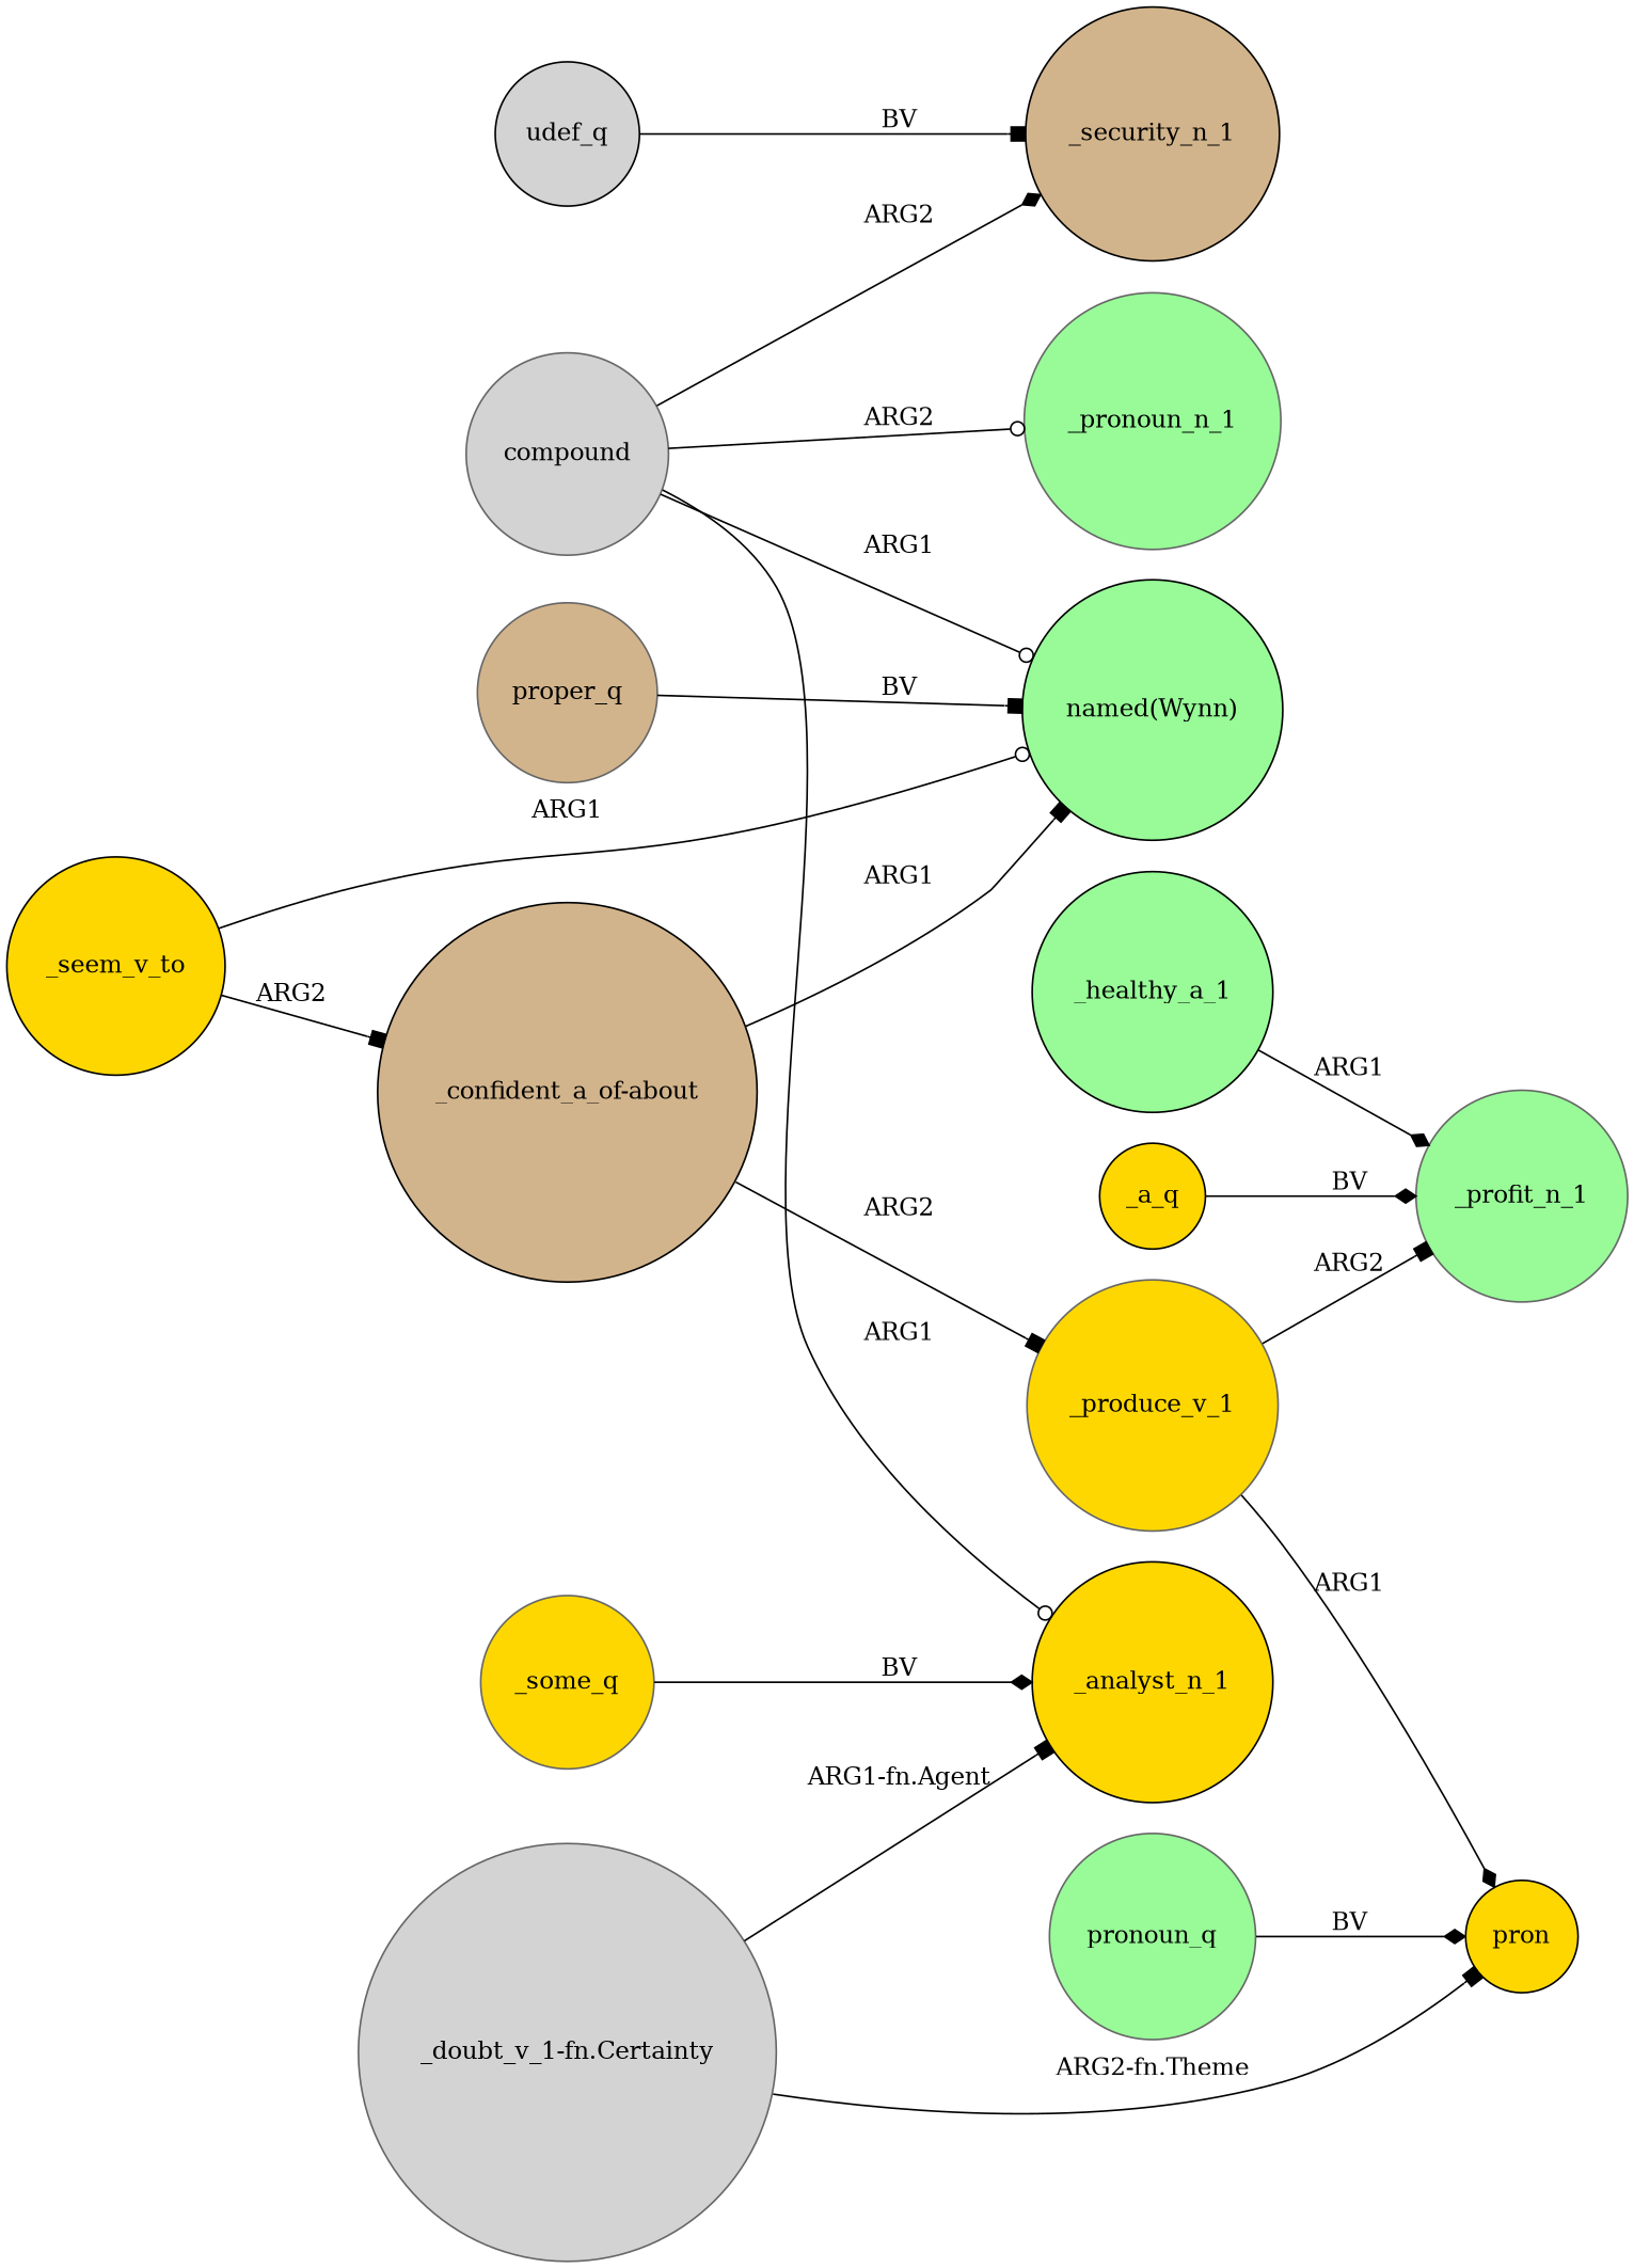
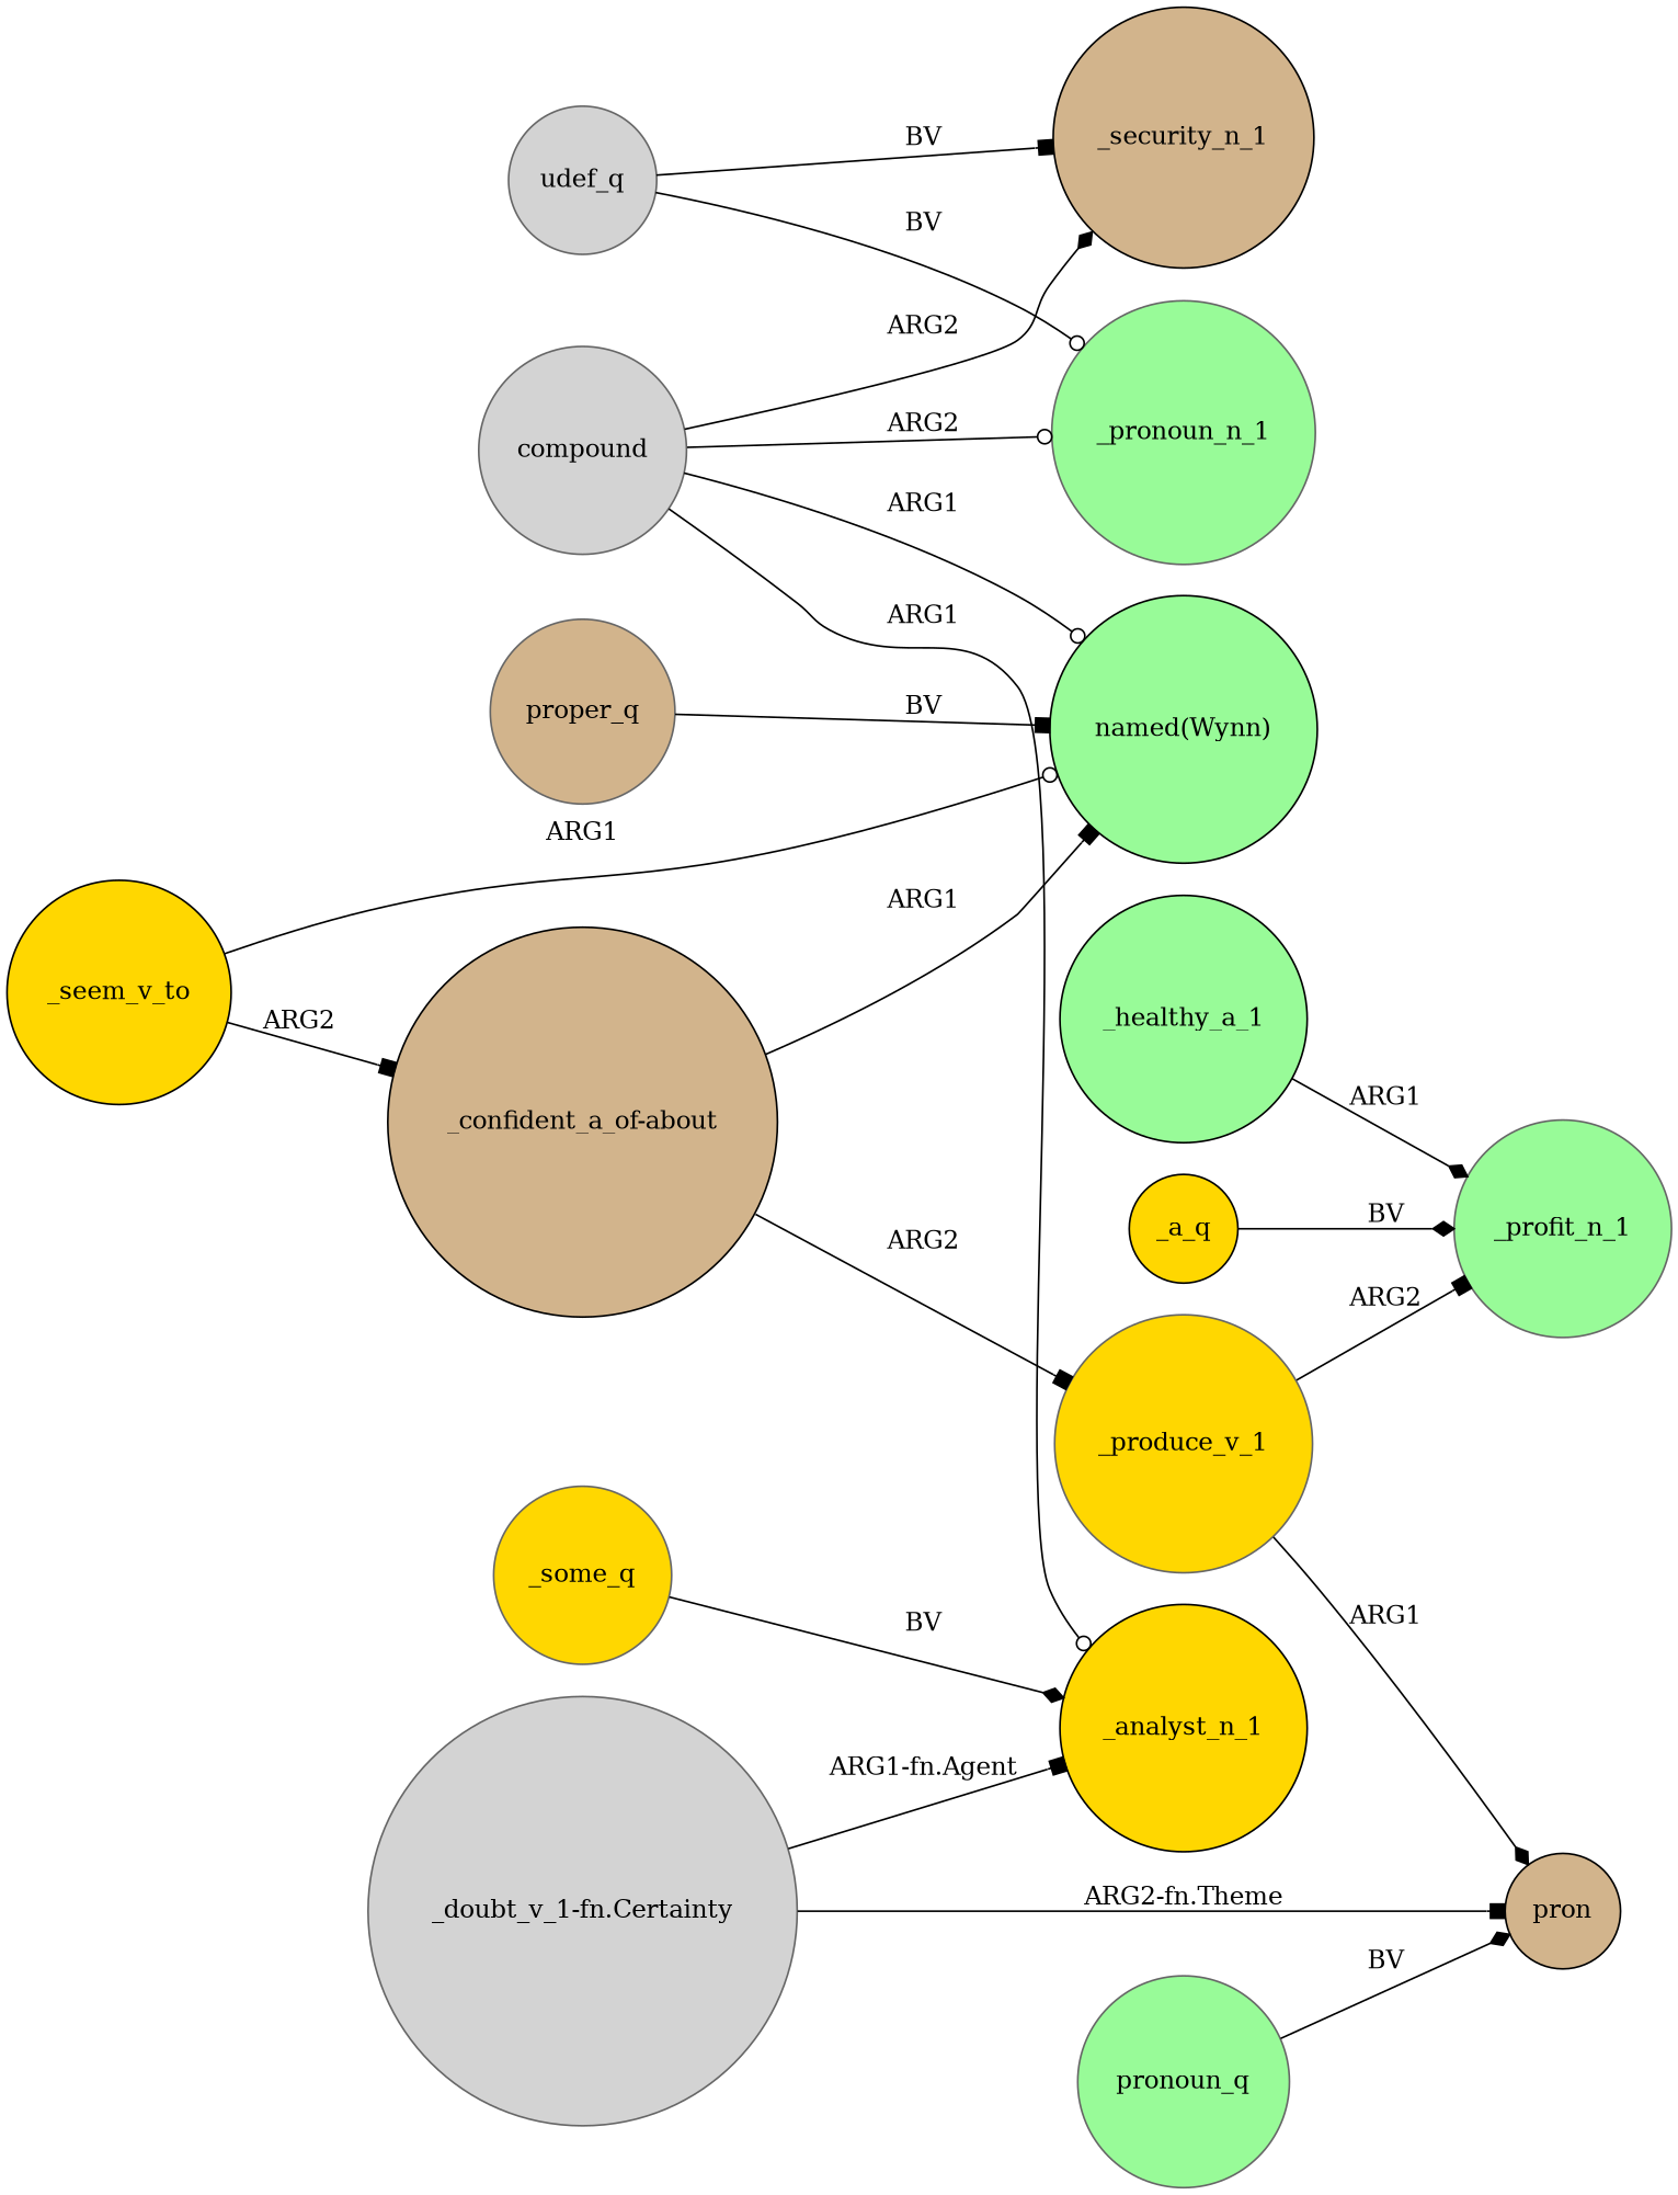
  digraph {
    rankdir=LR
    node [color=gray40 fillcolor=gold shape=circle style=filled]
    edge [arrowhead=box]
    proper_q [fillcolor=tan]
    "named(Wynn)" [color=black fillcolor=palegreen]
    compound [fillcolor=lightgrey]
    n4 [fillcolor=palegreen label=_pronoun_n_1]
    _security_n_1 [color=black fillcolor=tan]
    _analyst_n_1 [color=black]
-   udef_q [color=black fillcolor=lightgrey]
+   udef_q [fillcolor=lightgrey]
    "_doubt_v_1-fn.Certainty" [fillcolor=lightgrey]
-   pron [color=black]
+   pron [color=black fillcolor=tan]
    _seem_v_to [color=black]
    "_confident_a_of-about" [color=black fillcolor=tan]
    _produce_v_1
    _profit_n_1 [fillcolor=palegreen]
    pronoun_q [fillcolor=palegreen]
    _healthy_a_1 [color=black fillcolor=palegreen]
    _some_q
    _a_q [color=black]
    proper_q -> "named(Wynn)" [label=BV]
    compound -> "named(Wynn)" [arrowhead=odot label=ARG1]
    compound -> n4 [arrowhead=odot label=ARG2]
    compound -> _security_n_1 [arrowhead=diamond label=ARG2]
    compound -> _analyst_n_1 [arrowhead=odot label=ARG1]
+   udef_q -> n4 [arrowhead=odot label=BV]
    udef_q -> _security_n_1 [label=BV]
    "_doubt_v_1-fn.Certainty" -> _analyst_n_1 [label="ARG1-fn.Agent"]
    "_doubt_v_1-fn.Certainty" -> pron [label="ARG2-fn.Theme"]
    _seem_v_to -> "named(Wynn)" [arrowhead=odot label=ARG1]
    _seem_v_to -> "_confident_a_of-about" [label=ARG2]
    "_confident_a_of-about" -> "named(Wynn)" [label=ARG1]
    "_confident_a_of-about" -> _produce_v_1 [label=ARG2]
    _produce_v_1 -> pron [arrowhead=diamond label=ARG1]
    _produce_v_1 -> _profit_n_1 [label=ARG2]
    pronoun_q -> pron [arrowhead=diamond label=BV]
    _healthy_a_1 -> _profit_n_1 [arrowhead=diamond label=ARG1]
    _some_q -> _analyst_n_1 [arrowhead=diamond label=BV]
    _a_q -> _profit_n_1 [arrowhead=diamond label=BV]
  }
